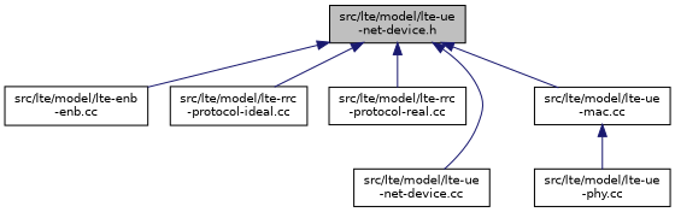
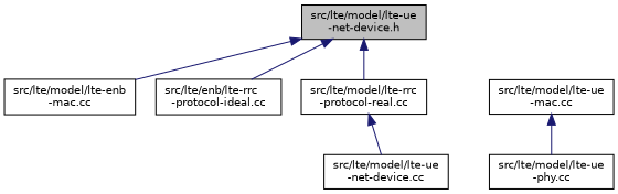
  digraph {
    node [color=black fillcolor=white fontname=Helvetica fontsize=10 shape=record style=filled]
    edge [color=midnightblue dir=back fontname=Helvetica fontsize=10 labelfontname=Helvetica labelfontsize=10 style=solid]
    n1 [fillcolor=grey75 fontcolor=black height=0.2 label="src/lte/model/lte-ue\l-net-device.h" width=0.4]
-   n2 [height=0.2 label="src/lte/model/lte-enb\l-enb.cc" width=0.4]
-   n3 [height=0.2 label="src/lte/model/lte-rrc\l-protocol-ideal.cc" width=0.4]
+   n2 [height=0.2 label="src/lte/model/lte-enb\l-mac.cc" width=0.4]
+   n3 [height=0.2 label="src/lte/enb/lte-rrc\l-protocol-ideal.cc" width=0.4]
    n4 [height=0.2 label="src/lte/model/lte-rrc\l-protocol-real.cc" width=0.4]
    n5 [height=0.2 label="src/lte/model/lte-ue\l-mac.cc" width=0.4]
    n6 [height=0.2 label="src/lte/model/lte-ue\l-net-device.cc" width=0.4]
    n7 [height=0.2 label="src/lte/model/lte-ue\l-phy.cc" width=0.4]
    n1 -> n2
    n1 -> n3
    n1 -> n4
-   n1 -> n5
-   n1 -> n6
+   n4 -> n6
    n5 -> n7
  }
